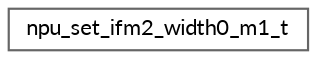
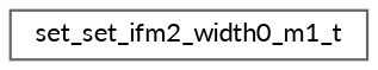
  digraph {
    rankdir=LR
    fontname=Lato
-   n1 [color=grey40 fillcolor=white fontname=Lato fontsize=10 height=0.2 label=npu_set_ifm2_width0_m1_t shape=box style=filled width=0.4]
+   n1 [color=grey40 fillcolor=white fontname=Lato fontsize=10 height=0.2 label=set_set_ifm2_width0_m1_t shape=box style=filled width=0.4]
  }
